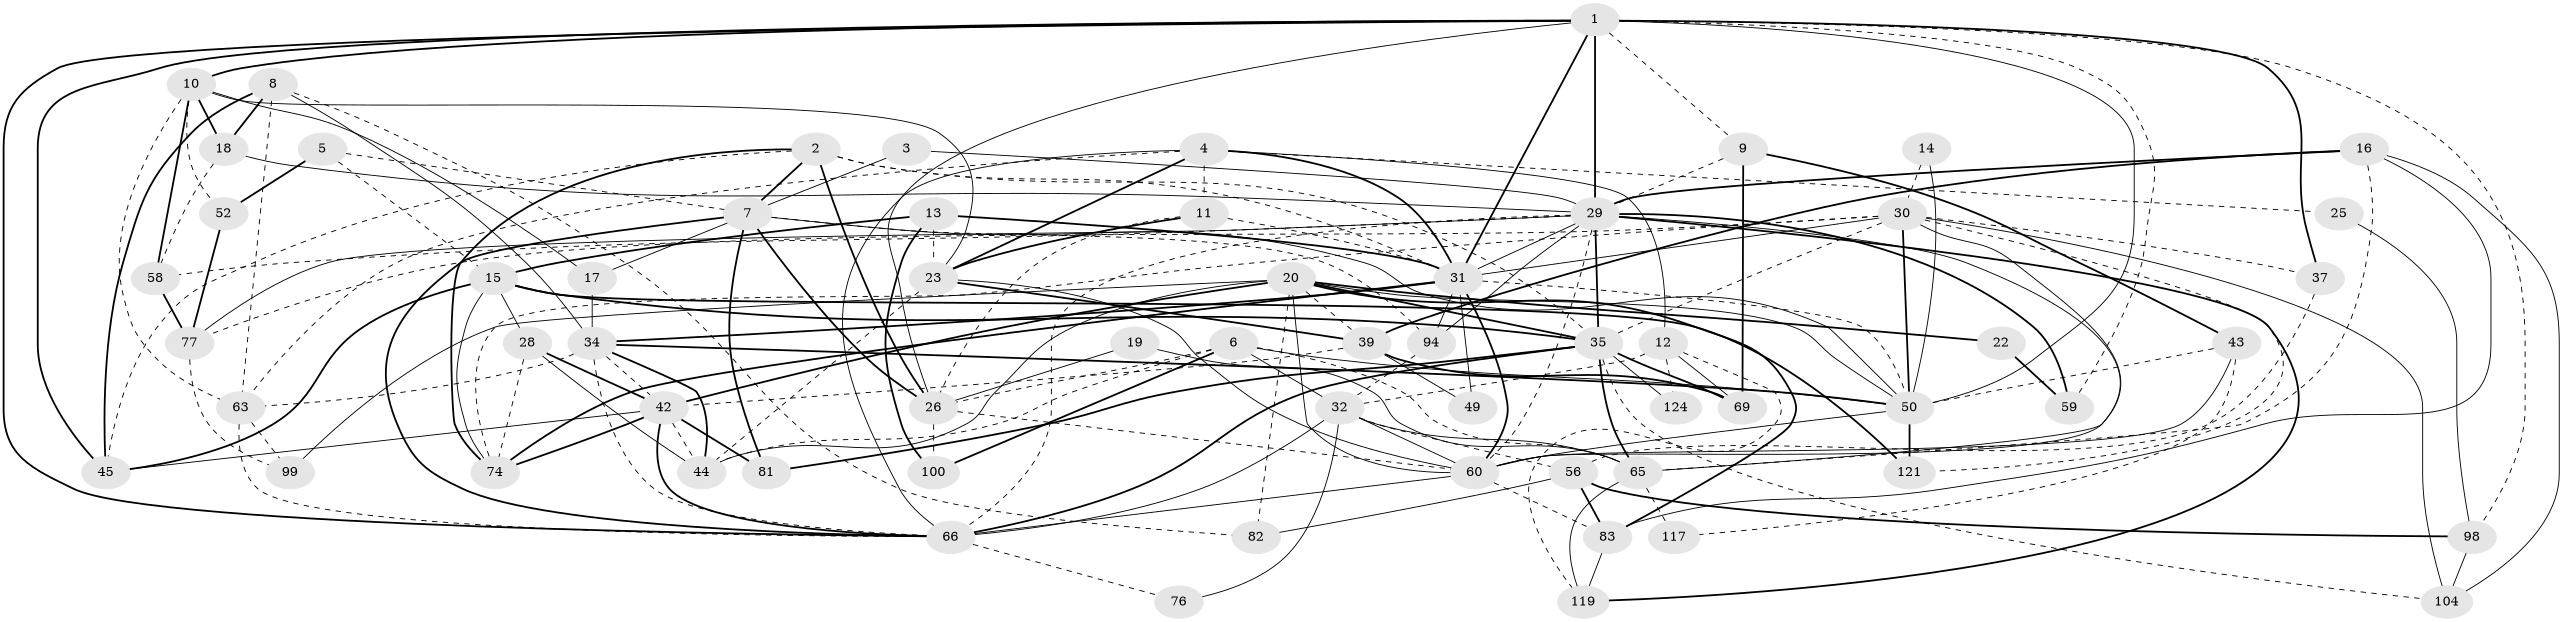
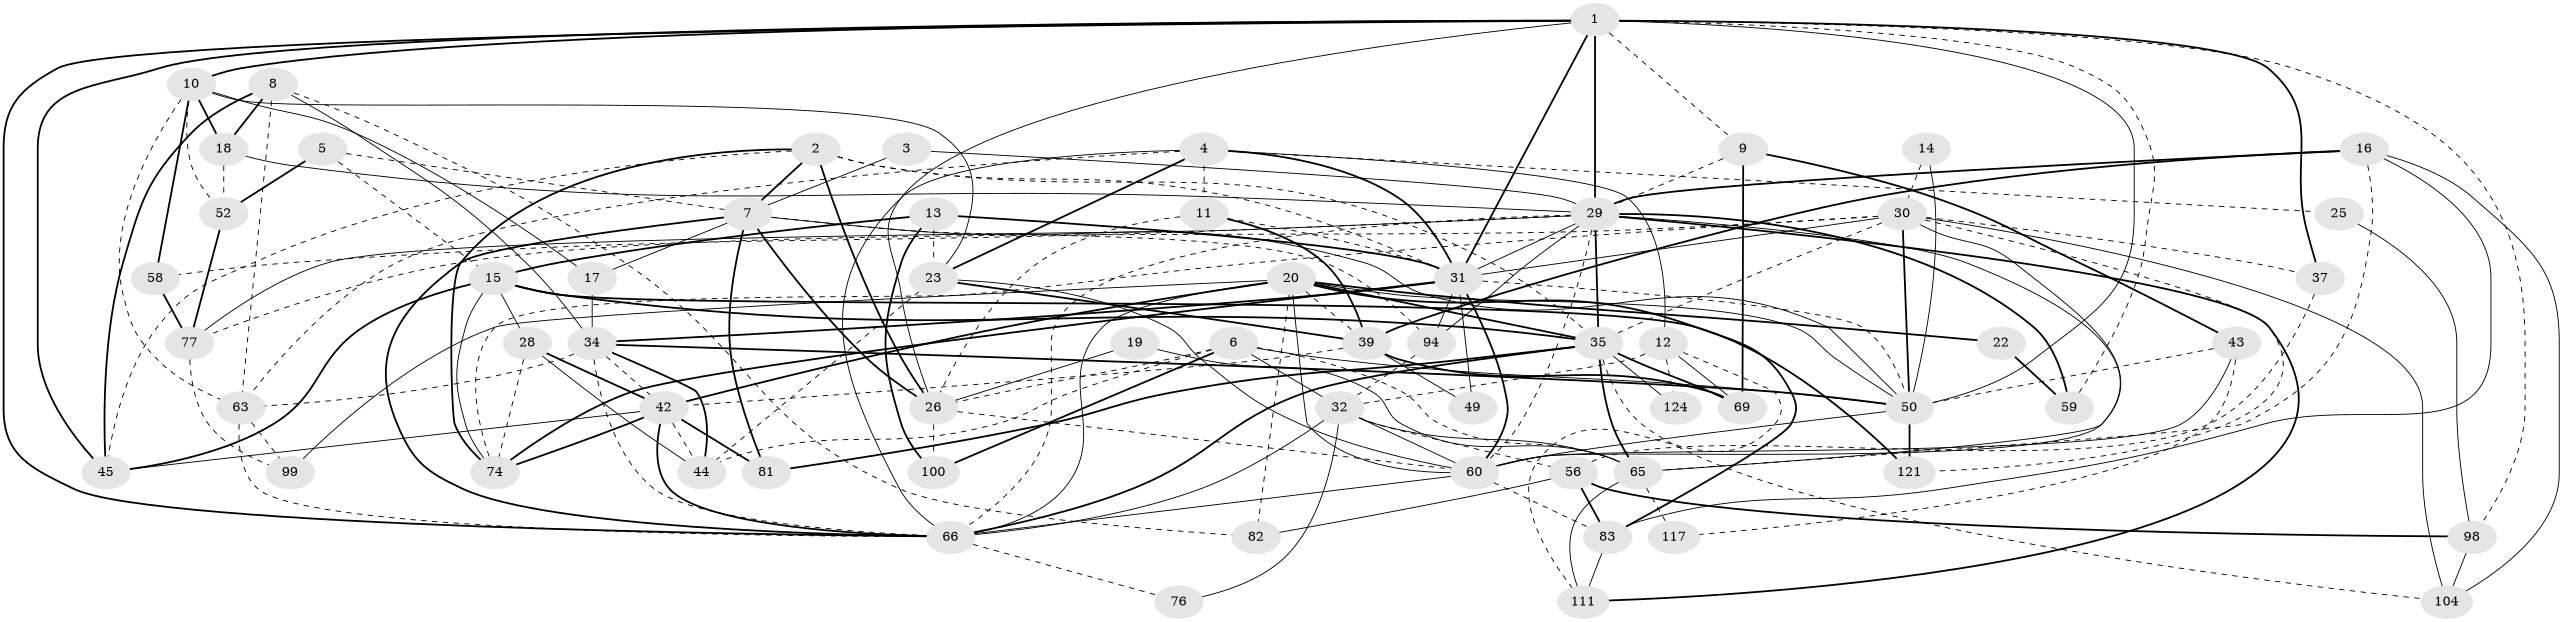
  graph {
    node [color=gray90 style=filled]
    edge [style=dashed]
    1 [super="+109+24"]
    9
    10 [super="+79"]
    26 [super="+71+96"]
    29 [super="+89+113"]
    31 [super="+36+86"]
    37
    45
    50 [super="+95"]
    59
    66 [super="+75"]
    98
    69
    43 [super="+110"]
    23 [super="+47+108"]
    63 [super="+87+72"]
    52 [super="+114"]
    17
    18 [super="+21"]
    n20 [label=58]
    100
    60 [super="+101"]
    35 [super="+57+122"]
    65 [super="+107+67"]
    94
-   111 [label=119]
+   111
    77 [super="+88"]
    74 [super="+125"]
    34 [super="+58+54"]
    49
    56
    121
    76
    104
    2 [super="+78"]
    7 [super="+40+93"]
    81
    124
    3
    4 [super="+41"]
    11
    12
    25
    32 [super="+46+103+116"]
    44 [super="+84"]
    39 [super="+120"]
    99
    5
    15 [super="+27+119"]
    28
    6 [super="+70"]
    117
    8
    82 [super="+102"]
    42 [super="+55+85"]
    13 [super="+112"]
    30 [super="+106+80"]
    14
    16 [super="+51+33"]
    83
    19
    20 [super="+62+53+123"]
    22
    1 -- 9
    1 -- 10 [style=bold]
    1 -- 26 [style=solid]
    1 -- 29 [style=bold]
    1 -- 31 [style=bold]
    1 -- 37 [style=bold]
    1 -- 45 [style=bold]
    1 -- 50 [style=solid]
    1 -- 59
    1 -- 66 [style=bold]
    1 -- 98
    9 -- 29
    9 -- 69 [style=bold]
    9 -- 43 [style=bold]
    10 -- 23 [style=solid]
    10 -- 63 [weight=2]
    10 -- 52
    10 -- 17 [style=solid]
    10 -- 18 [style=bold]
    10 -- n20 [style=bold]
    26 -- 100
    26 -- 60
    29 -- 31 [style=solid]
    29 -- 59 [style=bold]
    29 -- 66
    29 -- n20
    29 -- 60
    29 -- 35 [style=bold]
    29 -- 65 [style=solid]
    29 -- 94 [style=solid]
    29 -- 111 [style=bold]
    29 -- 77 [style=solid]
    31 -- 50
    31 -- 60 [style=bold]
    31 -- 94 [style=solid]
    31 -- 74 [style=bold]
    31 -- 34 [style=bold]
    31 -- 49 [style=solid]
    37 -- 56
    50 -- 60 [style=solid]
    50 -- 121 [style=bold]
    66 -- 76
    98 -- 104 [style=solid]
    43 -- 50
    43 -- 60 [style=solid]
    43 -- 117
    23 -- 60 [style=solid]
    23 -- 44
    23 -- 39 [style=bold]
    63 -- 66
    63 -- 99
    52 -- 77 [style=bold weight=3]
    17 -- 34 [style=solid]
    18 -- 29 [style=solid]
-   18 -- n20
+   18 -- 52
    n20 -- 77 [style=bold]
    60 -- 66 [style=solid]
    60 -- 83 [weight=2]
    35 -- 66 [style=bold]
    35 -- 69 [style=bold]
    35 -- 65 [style=bold]
    35 -- 104
    35 -- 81 [style=bold]
    35 -- 124 [style=solid]
    65 -- 111 [style=solid]
    65 -- 117
    94 -- 32
    77 -- 99
    34 -- 50 [style=bold]
    34 -- 66
    34 -- 63
    34 -- 44 [style=bold]
    34 -- 42
    56 -- 98 [style=bold]
    56 -- 82 [style=solid]
    56 -- 83 [style=bold]
    2 -- 26 [style=bold]
    2 -- 31 [weight=2]
    2 -- 45
    2 -- 35
    2 -- 74 [style=bold]
    2 -- 7 [style=bold]
    7 -- 26 [style=bold]
    7 -- 50 [style=solid]
    7 -- 66 [style=bold]
    7 -- 17 [style=solid]
    7 -- 94
    7 -- 81 [style=bold]
    3 -- 29 [style=solid]
    3 -- 7 [style=solid]
    4 -- 31 [style=bold]
    4 -- 66 [style=solid]
    4 -- 23 [style=bold]
    4 -- 63
    4 -- 11
    4 -- 12 [style=solid]
    4 -- 25
    11 -- 26
    11 -- 31
-   11 -- 23 [style=bold]
+   11 -- 39 [style=bold]
    12 -- 69 [style=solid]
    12 -- 111
    12 -- 124
    12 -- 32
    25 -- 98 [style=solid]
    32 -- 66 [style=solid]
    32 -- 60 [style=solid]
    32 -- 65 [style=solid]
    32 -- 56
    32 -- 76 [style=solid]
    39 -- 69 [style=bold]
    39 -- 49 [style=solid]
    39 -- 42
    5 -- 52 [style=bold]
    5 -- 7
    5 -- 15 [weight=2]
    15 -- 45 [style=bold]
    15 -- 35 [style=bold weight=3]
    15 -- 74 [style=solid]
    15 -- 121 [style=bold]
    15 -- 28 [style=solid]
    28 -- 74
    28 -- 44 [style=solid]
    28 -- 42 [style=bold]
    6 -- 26
    6 -- 50 [style=solid]
    6 -- 100 [style=bold]
    6 -- 65 [weight=3]
    6 -- 32 [style=solid]
    6 -- 44
    8 -- 45 [style=bold]
    8 -- 63
    8 -- 18 [style=bold]
    8 -- 34 [style=solid]
    8 -- 82
    42 -- 45 [style=solid]
    42 -- 66 [style=bold]
    42 -- 74 [style=bold]
    42 -- 81 [style=bold]
    42 -- 44
    13 -- 31 [style=bold]
    13 -- 23 [weight=2]
    13 -- 100 [style=bold]
    13 -- 15 [style=bold]
    30 -- 31 [style=solid]
    30 -- 37
    30 -- 50 [style=bold weight=2]
    30 -- 60 [style=solid]
    30 -- 35
    30 -- 77
    30 -- 74
    30 -- 121
    30 -- 104 [style=solid]
    14 -- 50 [style=solid]
    14 -- 30
    16 -- 29 [style=bold]
    16 -- 65
    16 -- 104 [style=solid]
    16 -- 39 [style=bold weight=2]
    16 -- 83 [style=solid]
    83 -- 111 [style=solid]
    19 -- 26 [style=solid]
    19 -- 65 [style=solid]
    20 -- 50 [style=solid]
    20 -- 60 [style=solid weight=2]
    20 -- 35 [style=bold]
-   20 -- 44 [style=solid]
+   20 -- 66 [style=solid]
    20 -- 39
    20 -- 99 [style=solid]
    20 -- 82
    20 -- 42 [style=bold]
    20 -- 83 [style=bold]
    20 -- 22 [style=bold]
    22 -- 59 [style=bold]
  }
